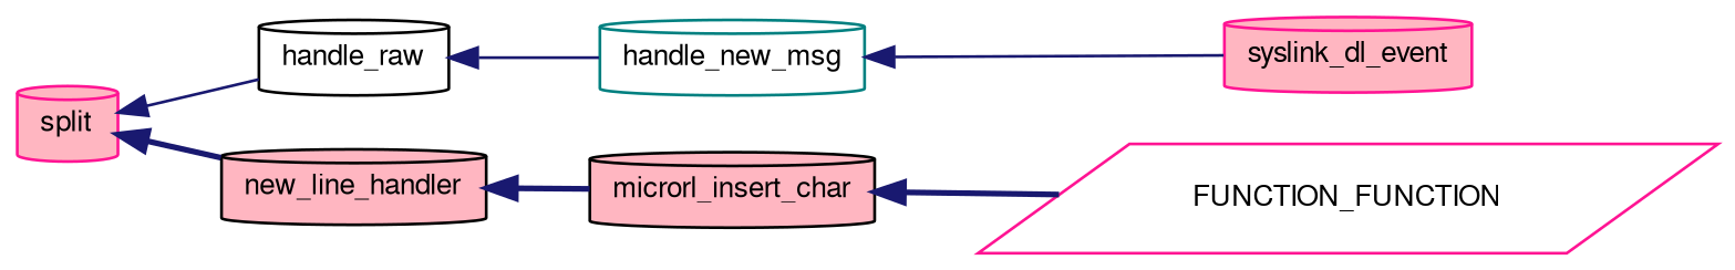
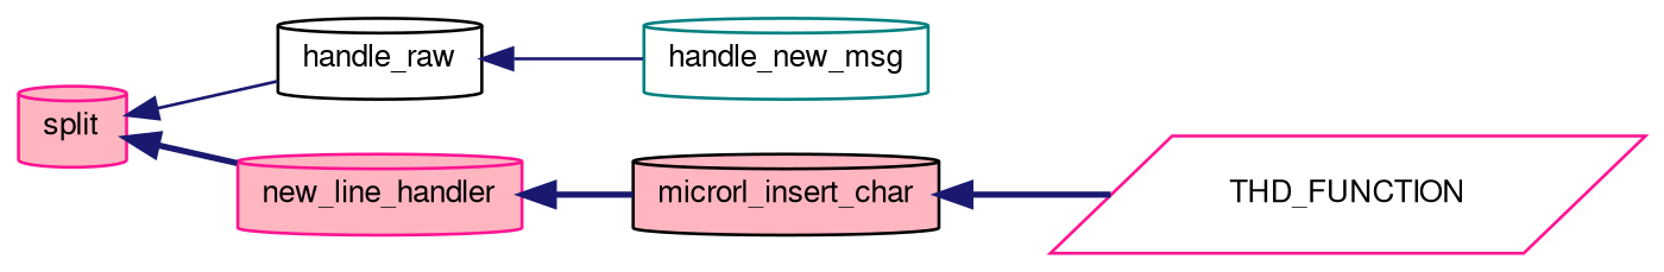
  digraph {
    rankdir=LR
    node [color=deeppink fillcolor=lightpink fontname=FreeSans fontsize=10 shape=cylinder style=filled]
    edge [color=midnightblue dir=back fontname=FreeSans fontsize=10 labelfontname=FreeSans labelfontsize=10 style=solid]
    n1 [fontcolor=black height=0.2 label=split width=0.4]
    n2 [color=black fillcolor=white height=0.2 label=handle_raw width=0.4]
-   n3 [color=black height=0.2 label=new_line_handler width=0.4]
+   n3 [height=0.2 label=new_line_handler width=0.4]
    n4 [color=teal fillcolor=white height=0.2 label=handle_new_msg width=0.4]
    n5 [color=black height=0.2 label=microrl_insert_char width=0.4]
-   n6 [height=0.2 label=syslink_dl_event width=0.4]
-   n7 [fillcolor=white height=0.2 label=FUNCTION_FUNCTION shape=parallelogram width=0.4]
+   n7 [fillcolor=white height=0.2 label=THD_FUNCTION shape=parallelogram width=0.4]
    n1 -> n2
    n1 -> n3 [style=bold]
    n2 -> n4
    n3 -> n5 [style=bold]
-   n4 -> n6
    n5 -> n7 [style=bold]
  }
